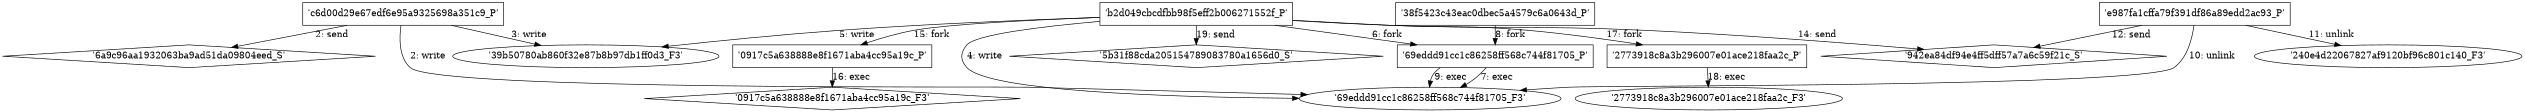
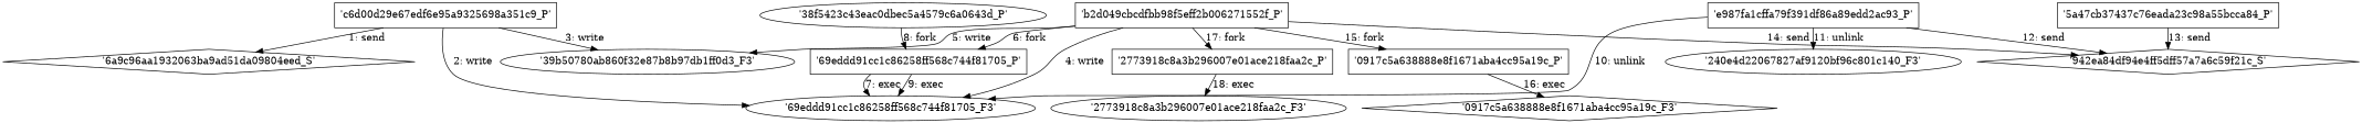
  digraph {
    engine=neato
    fixedsize=false
    fontsize=10
    nodesep=0.3
    rankdir=TB
    ranksep=0
    splines=true
    node [node_type=Process shape=box]
    "'6a9c96aa1932063ba9ad51da09804eed_S'" [node_type=Socket shape=diamond]
    "'c6d00d29e67edf6e95a9325698a351c9_P'"
    "'69eddd91cc1c86258ff568c744f81705_F3'" [node_type=file shape=ellipse]
    "'39b50780ab860f32e87b8b97db1ff0d3_F3'" [node_type=file shape=ellipse]
    "'b2d049cbcdfbb98f5eff2b006271552f_P'"
    "'69eddd91cc1c86258ff568c744f81705_P'"
    n7 [label="'942ea84df94e4ff5dff57a7a6c59f21c_S'" node_type=Socket shape=diamond]
    "'0917c5a638888e8f1671aba4cc95a19c_P'"
    "'2773918c8a3b296007e01ace218faa2c_P'"
-   "'5b31f88cda205154789083780a1656d0_S'" [node_type=Socket shape=diamond]
    "'0917c5a638888e8f1671aba4cc95a19c_F3'" [node_type=File shape=diamond]
    "'2773918c8a3b296007e01ace218faa2c_F3'" [node_type=File shape=ellipse]
-   "'38f5423c43eac0dbec5a4579c6a0643d_P'"
+   "'38f5423c43eac0dbec5a4579c6a0643d_P'" [shape=ellipse]
    "'e987fa1cffa79f391df86a89edd2ac93_P'"
    "'240e4d22067827af9120bf96c801c140_F3'" [node_type=file shape=ellipse]
-   "'c6d00d29e67edf6e95a9325698a351c9_P'" -> "'6a9c96aa1932063ba9ad51da09804eed_S'" [label="2: send"]
+   "'5a47cb37437c76eada23c98a55bcca84_P'"
+   "'c6d00d29e67edf6e95a9325698a351c9_P'" -> "'6a9c96aa1932063ba9ad51da09804eed_S'" [label="1: send"]
    "'c6d00d29e67edf6e95a9325698a351c9_P'" -> "'69eddd91cc1c86258ff568c744f81705_F3'" [label="2: write"]
    "'c6d00d29e67edf6e95a9325698a351c9_P'" -> "'39b50780ab860f32e87b8b97db1ff0d3_F3'" [label="3: write"]
    "'b2d049cbcdfbb98f5eff2b006271552f_P'" -> "'69eddd91cc1c86258ff568c744f81705_F3'" [label="4: write"]
    "'b2d049cbcdfbb98f5eff2b006271552f_P'" -> "'39b50780ab860f32e87b8b97db1ff0d3_F3'" [label="5: write"]
    "'b2d049cbcdfbb98f5eff2b006271552f_P'" -> "'69eddd91cc1c86258ff568c744f81705_P'" [label="6: fork"]
    "'b2d049cbcdfbb98f5eff2b006271552f_P'" -> n7 [label="14: send"]
    "'b2d049cbcdfbb98f5eff2b006271552f_P'" -> "'0917c5a638888e8f1671aba4cc95a19c_P'" [label="15: fork"]
    "'b2d049cbcdfbb98f5eff2b006271552f_P'" -> "'2773918c8a3b296007e01ace218faa2c_P'" [label="17: fork"]
-   "'b2d049cbcdfbb98f5eff2b006271552f_P'" -> "'5b31f88cda205154789083780a1656d0_S'" [label="19: send"]
    "'69eddd91cc1c86258ff568c744f81705_P'" -> "'69eddd91cc1c86258ff568c744f81705_F3'" [label="7: exec"]
    "'69eddd91cc1c86258ff568c744f81705_P'" -> "'69eddd91cc1c86258ff568c744f81705_F3'" [label="9: exec"]
    "'0917c5a638888e8f1671aba4cc95a19c_P'" -> "'0917c5a638888e8f1671aba4cc95a19c_F3'" [label="16: exec"]
    "'2773918c8a3b296007e01ace218faa2c_P'" -> "'2773918c8a3b296007e01ace218faa2c_F3'" [label="18: exec"]
    "'38f5423c43eac0dbec5a4579c6a0643d_P'" -> "'69eddd91cc1c86258ff568c744f81705_P'" [label="8: fork"]
    "'e987fa1cffa79f391df86a89edd2ac93_P'" -> "'69eddd91cc1c86258ff568c744f81705_F3'" [label="10: unlink"]
    "'e987fa1cffa79f391df86a89edd2ac93_P'" -> n7 [label="12: send"]
    "'e987fa1cffa79f391df86a89edd2ac93_P'" -> "'240e4d22067827af9120bf96c801c140_F3'" [label="11: unlink"]
+   "'5a47cb37437c76eada23c98a55bcca84_P'" -> n7 [label="13: send"]
  }
